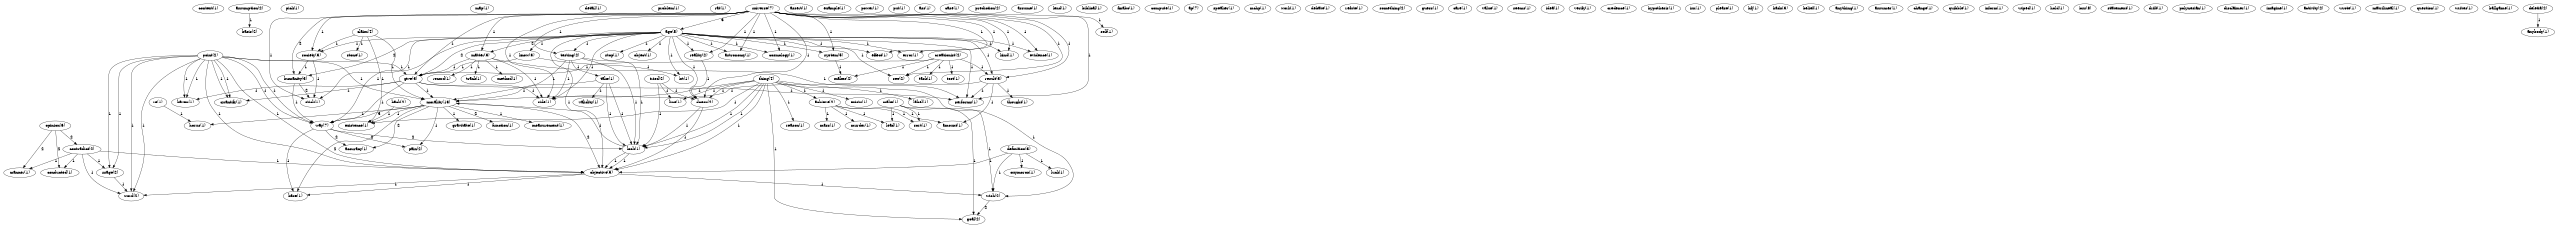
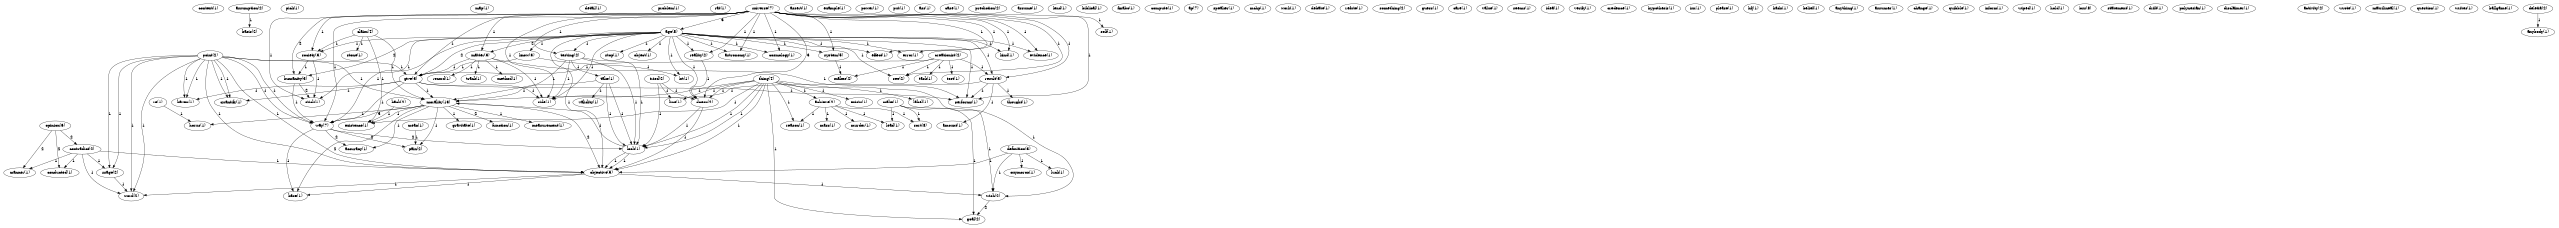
  digraph {
    n1 [label="context(1)"]
    n2 [label="assumption(2)"]
    n3 [label="basis(2)"]
    n4 [label="pick(1)"]
    n5 [label="map(1)"]
    n6 [label="detail(1)"]
    n7 [label="problem(1)"]
    n8 [label="rat(1)"]
    n9 [label="opinion(6)"]
    n10 [label="contradict(2)"]
    n11 [label="conducted(1)"]
    n12 [label="manner(1)"]
    n13 [label="usage(2)"]
    n14 [label="objective(5)"]
    n15 [label="word(2)"]
    n16 [label="base(1)"]
    n17 [label="wish(2)"]
    n18 [label="assert(1)"]
    n19 [label="example(1)"]
    n20 [label="claim(4)"]
    n21 [label="society(3)"]
    n22 [label="morality(13)"]
    n23 [label="existence(1)"]
    n24 [label="stone(1)"]
    n25 [label="humanity(3)"]
    n26 [label="stick(1)"]
    n27 [label="way(7)"]
    n28 [label="pain(2)"]
    n29 [label="function(1)"]
    n30 [label="measurement(1)"]
    n31 [label="gravitate(1)"]
    n32 [label="accuracy(1)"]
    n33 [label="horus(1)"]
    n34 [label="look(1)"]
    n35 [label="power(1)"]
    n36 [label="put(1)"]
    n37 [label="goal(2)"]
    n38 [label="universe(7)"]
    n39 [label="age(8)"]
    n40 [label="error(1)"]
    n41 [label="testing(2)"]
    n42 [label="self(1)"]
    n43 [label="matter(3)"]
    n44 [label="system(5)"]
    n45 [label="result(3)"]
    n46 [label="evidence(1)"]
    n47 [label="reality(2)"]
    n48 [label="give(3)"]
    n49 [label="astronomy(1)"]
    n50 [label="cosmology(1)"]
    n51 [label="performs(1)"]
    n52 [label="effect(1)"]
    n53 [label="doesn(2)"]
    n54 [label="side(1)"]
    n55 [label="see(2)"]
    n56 [label="kind(1)"]
    n57 [label="know(3)"]
    n58 [label="stop(1)"]
    n59 [label="lot(1)"]
    n60 [label="object(1)"]
    n61 [label="take(1)"]
    n62 [label="track(1)"]
    n63 [label="method(1)"]
    n64 [label="record(1)"]
    n65 [label="makes(2)"]
    n66 [label="thought(1)"]
    n67 [label="amount(1)"]
    n68 [label="haven(1)"]
    n69 [label="quantify(1)"]
    n70 [label="validity(1)"]
    n71 [label="ass(1)"]
    n72 [label="definition(3)"]
    n73 [label="luck(1)"]
    n74 [label="oxymoron(1)"]
    n75 [label="case(1)"]
    n76 [label="prediction(2)"]
    n77 [label="assume(1)"]
    n78 [label="creationist(2)"]
    n79 [label="task(1)"]
    n80 [label="test(1)"]
    n81 [label="back(2)"]
    n82 [label="thing(4)"]
    n83 [label="achieve(2)"]
    n84 [label="exists(1)"]
    n85 [label="label(1)"]
    n86 [label="line(1)"]
    n87 [label="reason(1)"]
    n88 [label="mass(1)"]
    n89 [label="murder(1)"]
-   n90 [label="sort(1)"]
+   n90 [label="sort(8)"]
    n91 [label="lead(1)"]
    n92 [label="lend(1)"]
    n93 [label="biblical(1)"]
    n94 [label="finabo(1)"]
    n95 [label="compute(1)"]
    n96 [label="ap(7)"]
    n97 [label="speaker(1)"]
    n98 [label="mchp(1)"]
    n99 [label="work(1)"]
    n100 [label="point(2)"]
    n101 [label="debate(1)"]
    n102 [label="refute(1)"]
+   n103 [label="mean(1)"]
    n104 [label="something(2)"]
    n105 [label="guess(1)"]
    n106 [label="care(1)"]
    n107 [label="value(1)"]
    n108 [label="seems(1)"]
    n109 [label="idea(1)"]
    n110 [label="verify(1)"]
    n111 [label="credence(1)"]
    n112 [label="hypothesis(1)"]
    n113 [label="isn(1)"]
    n114 [label="please(1)"]
    n115 [label="hfj(1)"]
-   n116 [label="hadn(3)"]
+   n116 [label="hadn(1)"]
    n117 [label="belief(1)"]
    n118 [label="anything(1)"]
    n119 [label="assumes(1)"]
    n120 [label="change(1)"]
    n121 [label="quibble(1)"]
    n122 [label="inform(1)"]
    n123 [label="re(1)"]
    n124 [label="wiped(1)"]
    n125 [label="make(1)"]
    n126 [label="hold(1)"]
    n127 [label="loss(8)"]
    n128 [label="statement(1)"]
    n129 [label="tried(2)"]
    n130 [label="drift(1)"]
    n131 [label="polynesian(1)"]
    n132 [label="disclaimer(1)"]
-   n133 [label="imagine(1)"]
    n134 [label="activity(2)"]
    n135 [label="wrote(1)"]
    n136 [label="matrilineal(1)"]
    n137 [label="question(1)"]
    n138 [label="writes(1)"]
    n139 [label="ballgame(1)"]
    n140 [label="deletia(2)"]
    n141 [label="anybody(1)"]
    n2 -> n3 [label=1]
    n9 -> n10 [label=2]
    n9 -> n11 [label=2]
    n9 -> n12 [label=2]
    n10 -> n11 [label=1]
    n10 -> n12 [label=1]
    n10 -> n13 [label=1]
    n10 -> n14 [label=1]
    n10 -> n15 [label=1]
    n13 -> n15 [label=1]
    n14 -> n15 [label=1]
    n14 -> n16 [label=1]
    n14 -> n17 [label=1]
    n17 -> n37 [label=2]
    n20 -> n21 [label=1]
    n20 -> n22 [label=1]
    n20 -> n23 [label=1]
    n20 -> n24 [label=1]
    n21 -> n25 [label=1]
    n21 -> n26 [label=1]
    n22 -> n14 [label=2]
    n22 -> n16 [label=2]
    n22 -> n23 [label=1]
    n22 -> n27 [label=3]
    n22 -> n28 [label=1]
    n22 -> n29 [label=2]
    n22 -> n30 [label=1]
    n22 -> n31 [label=1]
-   n22 -> n32 [label=2]
+   n22 -> n32 [label=1]
    n22 -> n33 [label=1]
    n25 -> n26 [label=2]
    n25 -> n27 [label=1]
    n27 -> n16 [label=1]
    n27 -> n28 [label=2]
    n27 -> n32 [label=2]
    n27 -> n34 [label=2]
    n34 -> n14 [label=1]
    n34 -> n14 [label=1]
    n34 -> n22 [label=1]
    n38 -> n21 [label=1]
    n38 -> n25 [label=2]
    n38 -> n26 [label=1]
+   n38 -> n27 [label=1]
    n38 -> n39 [label=3]
    n38 -> n40 [label=1]
    n38 -> n41 [label=1]
    n38 -> n42 [label=1]
    n38 -> n43 [label=1]
    n38 -> n44 [label=1]
    n38 -> n45 [label=1]
    n38 -> n46 [label=1]
    n38 -> n47 [label=1]
    n38 -> n48 [label=1]
    n38 -> n49 [label=1]
    n38 -> n50 [label=1]
    n38 -> n51 [label=1]
    n38 -> n52 [label=1]
-   n38 -> n53 [label=1]
+   n38 -> n53 [label=3]
    n38 -> n54 [label=1]
    n38 -> n55 [label=1]
    n38 -> n56 [label=1]
    n39 -> n14 [label=1]
    n39 -> n21 [label=1]
    n39 -> n25 [label=2]
    n39 -> n26 [label=1]
    n39 -> n27 [label=1]
    n39 -> n40 [label=1]
    n39 -> n41 [label=1]
    n39 -> n43 [label=2]
    n39 -> n44 [label=1]
    n39 -> n45 [label=1]
    n39 -> n46 [label=1]
    n39 -> n47 [label=1]
    n39 -> n48 [label=2]
    n39 -> n49 [label=1]
    n39 -> n50 [label=1]
    n39 -> n51 [label=1]
    n39 -> n52 [label=1]
    n39 -> n53 [label=1]
    n39 -> n54 [label=1]
    n39 -> n55 [label=1]
    n39 -> n56 [label=1]
    n39 -> n57 [label=1]
    n39 -> n58 [label=1]
    n39 -> n59 [label=1]
    n39 -> n60 [label=1]
    n41 -> n22 [label=1]
    n41 -> n34 [label=1]
    n41 -> n34 [label=1]
    n41 -> n54 [label=1]
    n41 -> n61 [label=1]
    n43 -> n48 [label=1]
    n43 -> n51 [label=1]
    n43 -> n54 [label=1]
    n43 -> n62 [label=1]
    n43 -> n63 [label=1]
    n43 -> n64 [label=1]
    n44 -> n65 [label=1]
    n45 -> n51 [label=1]
    n45 -> n54 [label=1]
    n45 -> n66 [label=1]
    n45 -> n67 [label=1]
    n47 -> n53 [label=1]
    n48 -> n22 [label=1]
    n48 -> n27 [label=1]
    n48 -> n51 [label=1]
    n48 -> n54 [label=1]
    n48 -> n68 [label=1]
    n48 -> n69 [label=1]
    n53 -> n14 [label=1]
    n53 -> n34 [label=1]
    n57 -> n48 [label=1]
    n57 -> n59 [label=1]
    n61 -> n22 [label=1]
    n61 -> n34 [label=1]
    n61 -> n34 [label=1]
    n61 -> n70 [label=1]
    n72 -> n14 [label=1]
    n72 -> n17 [label=1]
    n72 -> n73 [label=1]
    n72 -> n74 [label=1]
    n78 -> n45 [label=1]
    n78 -> n48 [label=1]
    n78 -> n55 [label=1]
    n78 -> n65 [label=1]
    n78 -> n79 [label=1]
    n78 -> n80 [label=1]
    n81 -> n23 [label=1]
    n82 -> n14 [label=1]
    n82 -> n17 [label=1]
    n82 -> n22 [label=1]
    n82 -> n23 [label=1]
    n82 -> n34 [label=1]
    n82 -> n34 [label=1]
    n82 -> n37 [label=1]
    n82 -> n53 [label=1]
    n82 -> n83 [label=1]
    n82 -> n84 [label=1]
    n82 -> n85 [label=1]
    n82 -> n86 [label=1]
    n82 -> n87 [label=1]
-   n83 -> n67 [label=1]
+   n83 -> n87 [label=1]
    n83 -> n88 [label=1]
    n83 -> n89 [label=1]
    n83 -> n90 [label=1]
    n83 -> n91 [label=1]
    n100 -> n13 [label=1]
    n100 -> n13 [label=1]
    n100 -> n14 [label=1]
    n100 -> n14 [label=1]
    n100 -> n15 [label=1]
    n100 -> n15 [label=1]
    n100 -> n22 [label=1]
    n100 -> n27 [label=1]
    n100 -> n27 [label=1]
    n100 -> n48 [label=1]
    n100 -> n68 [label=1]
    n100 -> n68 [label=1]
    n100 -> n69 [label=1]
    n100 -> n69 [label=1]
+   n103 -> n28 [label=1]
    n123 -> n33 [label=1]
    n125 -> n17 [label=1]
    n125 -> n37 [label=1]
    n125 -> n90 [label=1]
    n125 -> n91 [label=1]
    n129 -> n34 [label=1]
    n129 -> n53 [label=1]
    n129 -> n86 [label=1]
    n140 -> n141 [label=1]
  }
